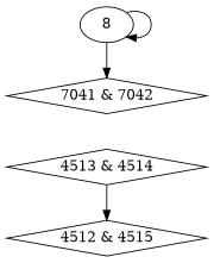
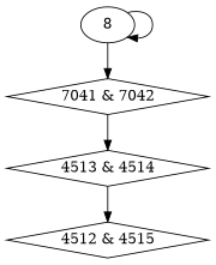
  digraph {
    node [shape=diamond]
    n1 [label="4512 & 4515"]
    n2 [label="4513 & 4514"]
    n3 [label="7041 & 7042"]
    n4 [label=8 shape=""]
    n2 -> n1
+   n3 -> n2
    n4 -> n3
    n4 -> n4
  }
